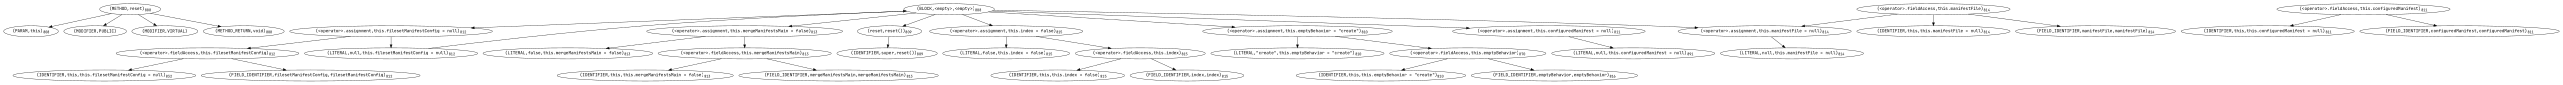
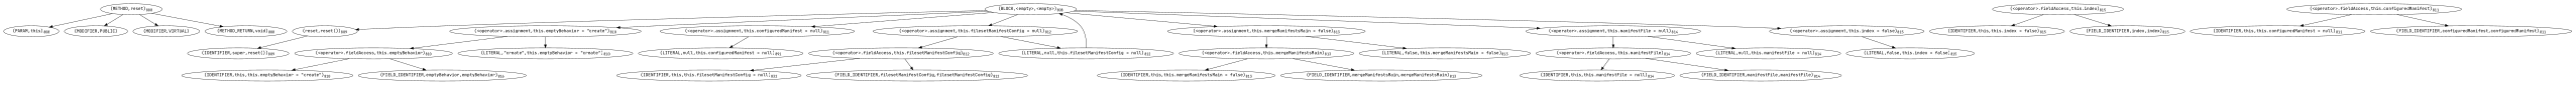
  digraph {
    fontname="JetBrains Mono"
    node [fontname="JetBrains Mono"]
    edge [fontname="JetBrains Mono"]
    n1 [label=<(METHOD,reset)<SUB>808</SUB>>]
    n2 [label=<(PARAM,this)<SUB>808</SUB>>]
    n3 [label=<(MODIFIER,PUBLIC)>]
    n4 [label=<(MODIFIER,VIRTUAL)>]
    n5 [label=<(METHOD_RETURN,void)<SUB>808</SUB>>]
    n6 [label=<(BLOCK,&lt;empty&gt;,&lt;empty&gt;)<SUB>808</SUB>>]
    n7 [label=<(reset,reset())<SUB>809</SUB>>]
    n8 [label=<(&lt;operator&gt;.assignment,this.emptyBehavior = &quot;create&quot;)<SUB>810</SUB>>]
    n9 [label=<(&lt;operator&gt;.assignment,this.configuredManifest = null)<SUB>811</SUB>>]
    n10 [label=<(&lt;operator&gt;.assignment,this.filesetManifestConfig = null)<SUB>812</SUB>>]
    n11 [label=<(&lt;operator&gt;.assignment,this.mergeManifestsMain = false)<SUB>813</SUB>>]
    n12 [label=<(&lt;operator&gt;.assignment,this.manifestFile = null)<SUB>814</SUB>>]
    n13 [label=<(&lt;operator&gt;.assignment,this.index = false)<SUB>815</SUB>>]
    n14 [label=<(IDENTIFIER,super,reset())<SUB>809</SUB>>]
-   n15 [label=<(&lt;operator&gt;.fieldAccess,this.emptyBehavior)<SUB>870</SUB>>]
+   n15 [label=<(&lt;operator&gt;.fieldAccess,this.emptyBehavior)<SUB>810</SUB>>]
    n16 [label=<(LITERAL,&quot;create&quot;,this.emptyBehavior = &quot;create&quot;)<SUB>810</SUB>>]
    n17 [label=<(LITERAL,null,this.configuredManifest = null)<SUB>891</SUB>>]
    n18 [label=<(&lt;operator&gt;.fieldAccess,this.filesetManifestConfig)<SUB>812</SUB>>]
    n19 [label=<(LITERAL,null,this.filesetManifestConfig = null)<SUB>812</SUB>>]
    n20 [label=<(&lt;operator&gt;.fieldAccess,this.mergeManifestsMain)<SUB>813</SUB>>]
    n21 [label=<(LITERAL,false,this.mergeManifestsMain = false)<SUB>813</SUB>>]
    n22 [label=<(&lt;operator&gt;.fieldAccess,this.manifestFile)<SUB>814</SUB>>]
    n23 [label=<(LITERAL,null,this.manifestFile = null)<SUB>814</SUB>>]
    n24 [label=<(&lt;operator&gt;.fieldAccess,this.index)<SUB>815</SUB>>]
    n25 [label=<(LITERAL,false,this.index = false)<SUB>815</SUB>>]
    n26 [label=<(IDENTIFIER,this,this.emptyBehavior = &quot;create&quot;)<SUB>810</SUB>>]
    n27 [label=<(FIELD_IDENTIFIER,emptyBehavior,emptyBehavior)<SUB>816</SUB>>]
    n28 [label=<(&lt;operator&gt;.fieldAccess,this.configuredManifest)<SUB>811</SUB>>]
    n29 [label=<(IDENTIFIER,this,this.configuredManifest = null)<SUB>811</SUB>>]
    n30 [label=<(FIELD_IDENTIFIER,configuredManifest,configuredManifest)<SUB>811</SUB>>]
    n31 [label=<(IDENTIFIER,this,this.filesetManifestConfig = null)<SUB>832</SUB>>]
    n32 [label=<(FIELD_IDENTIFIER,filesetManifestConfig,filesetManifestConfig)<SUB>812</SUB>>]
    n33 [label=<(IDENTIFIER,this,this.mergeManifestsMain = false)<SUB>813</SUB>>]
    n34 [label=<(FIELD_IDENTIFIER,mergeManifestsMain,mergeManifestsMain)<SUB>813</SUB>>]
    n35 [label=<(IDENTIFIER,this,this.manifestFile = null)<SUB>814</SUB>>]
    n36 [label=<(FIELD_IDENTIFIER,manifestFile,manifestFile)<SUB>814</SUB>>]
    n37 [label=<(IDENTIFIER,this,this.index = false)<SUB>815</SUB>>]
    n38 [label=<(FIELD_IDENTIFIER,index,index)<SUB>815</SUB>>]
    n1 -> n2
    n1 -> n3
    n1 -> n4
    n1 -> n5
    n6 -> n7
    n6 -> n8
    n6 -> n9
    n6 -> n10
    n6 -> n11
    n6 -> n12
    n6 -> n13
    n7 -> n14
    n8 -> n15
    n8 -> n16
    n9 -> n17
    n10 -> n18
    n10 -> n19
    n11 -> n20
    n11 -> n21
-   n22 -> n12
+   n12 -> n22
    n12 -> n23
-   n13 -> n24
    n13 -> n25
    n15 -> n26
    n15 -> n27
    n18 -> n31
    n18 -> n32
    n19 -> n6
    n20 -> n33
    n20 -> n34
    n22 -> n35
    n22 -> n36
    n24 -> n37
    n24 -> n38
    n28 -> n29
    n28 -> n30
  }
